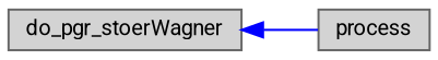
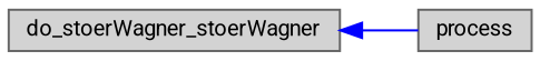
  digraph {
    rankdir=LR
    fontname=Roboto
    node [color=gray40 fillcolor=lightgrey fontname=Roboto fontsize=10 shape=record style=filled]
-   n1 [fontcolor=black height=0.2 label=do_pgr_stoerWagner width=0.4]
+   n1 [fontcolor=black height=0.2 label=do_stoerWagner_stoerWagner width=0.4]
    n2 [height=0.2 label=process width=0.4]
    n1 -> n2 [color=blue dir=back fontname=Roboto fontsize=10 labelfontname=Helvetica labelfontsize=10 style=solid]
  }
